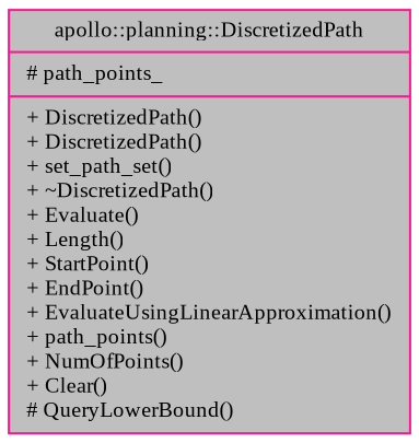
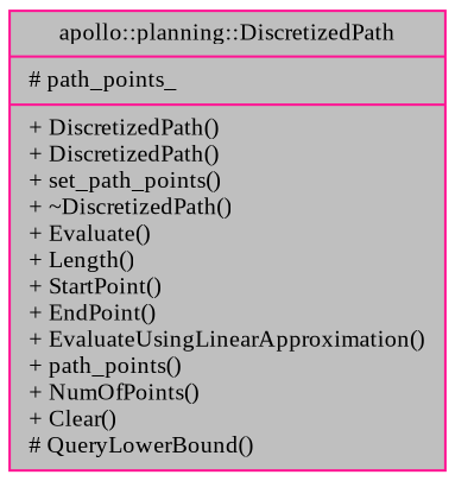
  digraph {
    fontname="Liberation Serif"
-   n1 [color=deeppink fillcolor=grey75 fontcolor=black fontname="Liberation Serif" fontsize=10 height=0.2 label="{apollo::planning::DiscretizedPath\n|# path_points_\l|+ DiscretizedPath()\l+ DiscretizedPath()\l+ set_path_set()\l+ ~DiscretizedPath()\l+ Evaluate()\l+ Length()\l+ StartPoint()\l+ EndPoint()\l+ EvaluateUsingLinearApproximation()\l+ path_points()\l+ NumOfPoints()\l+ Clear()\l# QueryLowerBound()\l}" shape=record style=filled width=0.4]
+   n1 [color=deeppink fillcolor=grey75 fontcolor=black fontname="Liberation Serif" fontsize=10 height=0.2 label="{apollo::planning::DiscretizedPath\n|# path_points_\l|+ DiscretizedPath()\l+ DiscretizedPath()\l+ set_path_points()\l+ ~DiscretizedPath()\l+ Evaluate()\l+ Length()\l+ StartPoint()\l+ EndPoint()\l+ EvaluateUsingLinearApproximation()\l+ path_points()\l+ NumOfPoints()\l+ Clear()\l# QueryLowerBound()\l}" shape=record style=filled width=0.4]
  }
